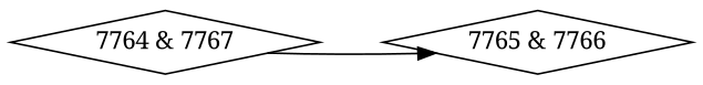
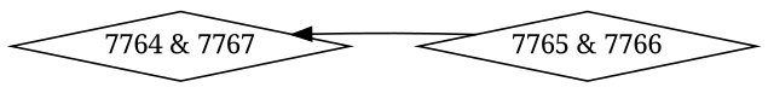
  digraph {
    rankdir=LR
    fontname="Noto Serif"
    node [shape=diamond fontname="Noto Serif"]
    n1 [label="7764 & 7767"]
    n2 [label="7765 & 7766"]
-   n1 -> n2 [fontname="Noto Serif"]
+   n2 -> n1 [fontname="Noto Serif"]
  }
